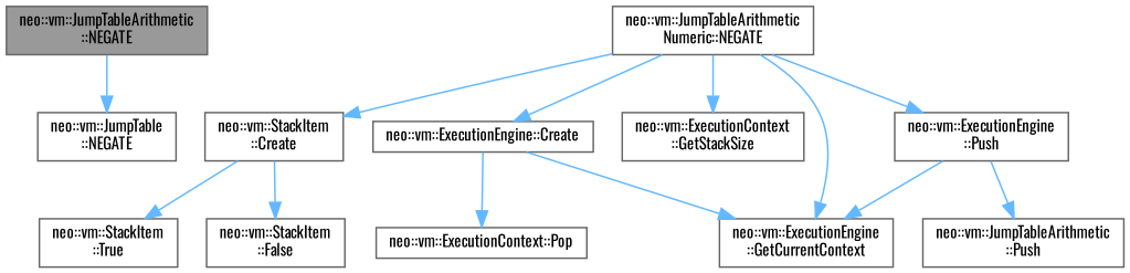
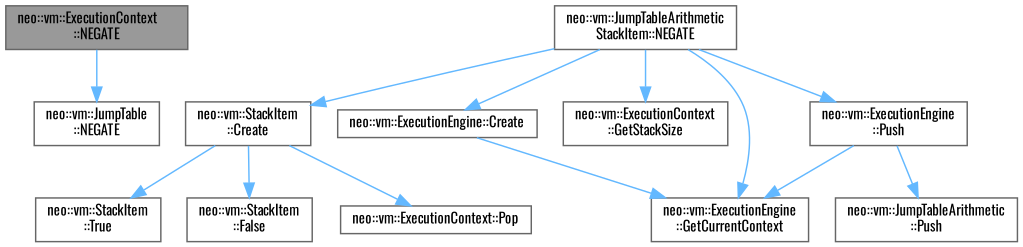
  digraph {
    fontname=Oswald
    rankdir=TB
    node [color=grey40 fillcolor=white fontname=Oswald fontsize=10 shape=box style=filled]
    edge [color=steelblue1 fontname=Oswald fontsize=10 labelfontname=Helvetica labelfontsize=10 style=solid]
-   n1 [color=gray40 fillcolor=grey60 fontcolor=black height=0.2 label="neo::vm::JumpTableArithmetic\l::NEGATE" width=0.4]
+   n1 [color=gray40 fillcolor=grey60 fontcolor=black height=0.2 label="neo::vm::ExecutionContext\l::NEGATE" width=0.4]
    n2 [height=0.2 label="neo::vm::JumpTable\l::NEGATE" width=0.4]
-   n3 [height=0.2 label="neo::vm::JumpTableArithmetic\lNumeric::NEGATE" width=0.4]
+   n3 [height=0.2 label="neo::vm::JumpTableArithmetic\lStackItem::NEGATE" width=0.4]
    n4 [height=0.2 label="neo::vm::StackItem\l::Create" width=0.4]
    n5 [height=0.2 label="neo::vm::ExecutionEngine\l::GetCurrentContext" width=0.4]
    n6 [height=0.2 label="neo::vm::ExecutionContext\l::GetStackSize" width=0.4]
    n7 [height=0.2 label="neo::vm::ExecutionEngine::Create" width=0.4]
    n8 [height=0.2 label="neo::vm::ExecutionEngine\l::Push" width=0.4]
    n9 [height=0.2 label="neo::vm::StackItem\l::False" width=0.4]
    n10 [height=0.2 label="neo::vm::StackItem\l::True" width=0.4]
    n11 [height=0.2 label="neo::vm::ExecutionContext::Pop" width=0.4]
    n12 [height=0.2 label="neo::vm::JumpTableArithmetic\l::Push" width=0.4]
    n1 -> n2
    n3 -> n4
    n3 -> n5
    n3 -> n6
    n3 -> n7
    n3 -> n8
    n4 -> n9
    n4 -> n10
    n7 -> n5
-   n7 -> n11
+   n4 -> n11
    n8 -> n5
    n8 -> n12
  }
